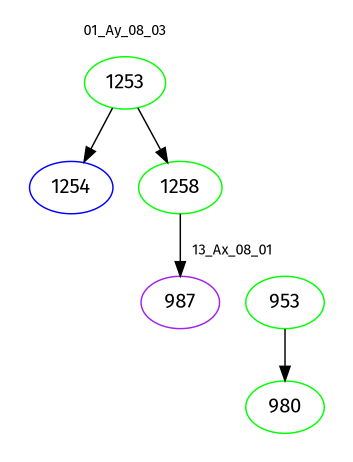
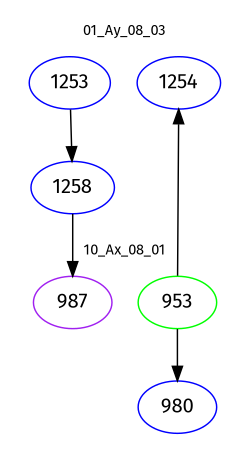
  digraph {
    fontname="Fira Sans"
    node [color=blue fontname="Fira Sans"]
    edge [color=black fontname="Fira Sans"]
-   n1 [color=green label=1253]
+   n1 [label=1253]
    n2 [label=1254]
-   n3 [color=green label=1258]
+   n3 [label=1258]
    n4 [color=green label=953]
-   n5 [color=green label=980]
+   n5 [label=980]
    n6 [color=purple label=987]
    subgraph cluster_1 {
      color=white
      fontsize=10
      label="01_Ay_08_03"
      n1
      n2
      n3
    }
    subgraph cluster_2 {
      color=white
      fontsize=10
-     label="13_Ax_08_01"
+     label="10_Ax_08_01"
      n4
      n5
      n6
    }
-   n1 -> n2
+   n4 -> n2
    n1 -> n3
    n3 -> n6
    n4 -> n5
  }
